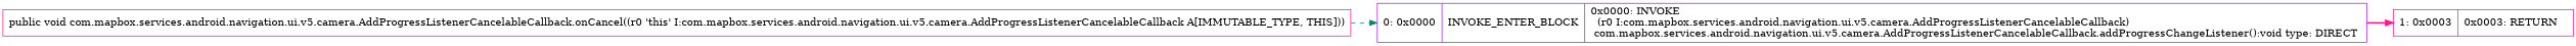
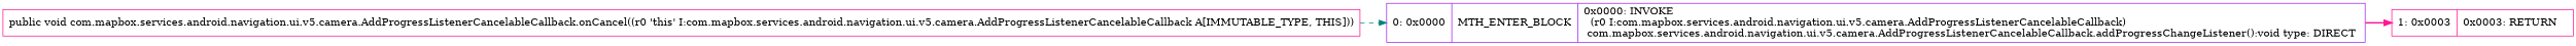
  digraph {
    rankdir=LR
    node [shape=record color=deeppink]
-   n1 [label="{0\:\ 0x0000|INVOKE_ENTER_BLOCK\l|0x0000: INVOKE  \l  (r0 I:com.mapbox.services.android.navigation.ui.v5.camera.AddProgressListenerCancelableCallback)\l com.mapbox.services.android.navigation.ui.v5.camera.AddProgressListenerCancelableCallback.addProgressChangeListener():void type: DIRECT \l}" color=purple]
+   n1 [label="{0\:\ 0x0000|MTH_ENTER_BLOCK\l|0x0000: INVOKE  \l  (r0 I:com.mapbox.services.android.navigation.ui.v5.camera.AddProgressListenerCancelableCallback)\l com.mapbox.services.android.navigation.ui.v5.camera.AddProgressListenerCancelableCallback.addProgressChangeListener():void type: DIRECT \l}" color=purple]
    n2 [label="{1\:\ 0x0003|0x0003: RETURN   \l}"]
    n3 [label="{public void com.mapbox.services.android.navigation.ui.v5.camera.AddProgressListenerCancelableCallback.onCancel((r0 'this' I:com.mapbox.services.android.navigation.ui.v5.camera.AddProgressListenerCancelableCallback A[IMMUTABLE_TYPE, THIS])) }"]
    n1 -> n2 [color=deeppink style=bold]
    n3 -> n1 [color=teal style=dashed]
  }
